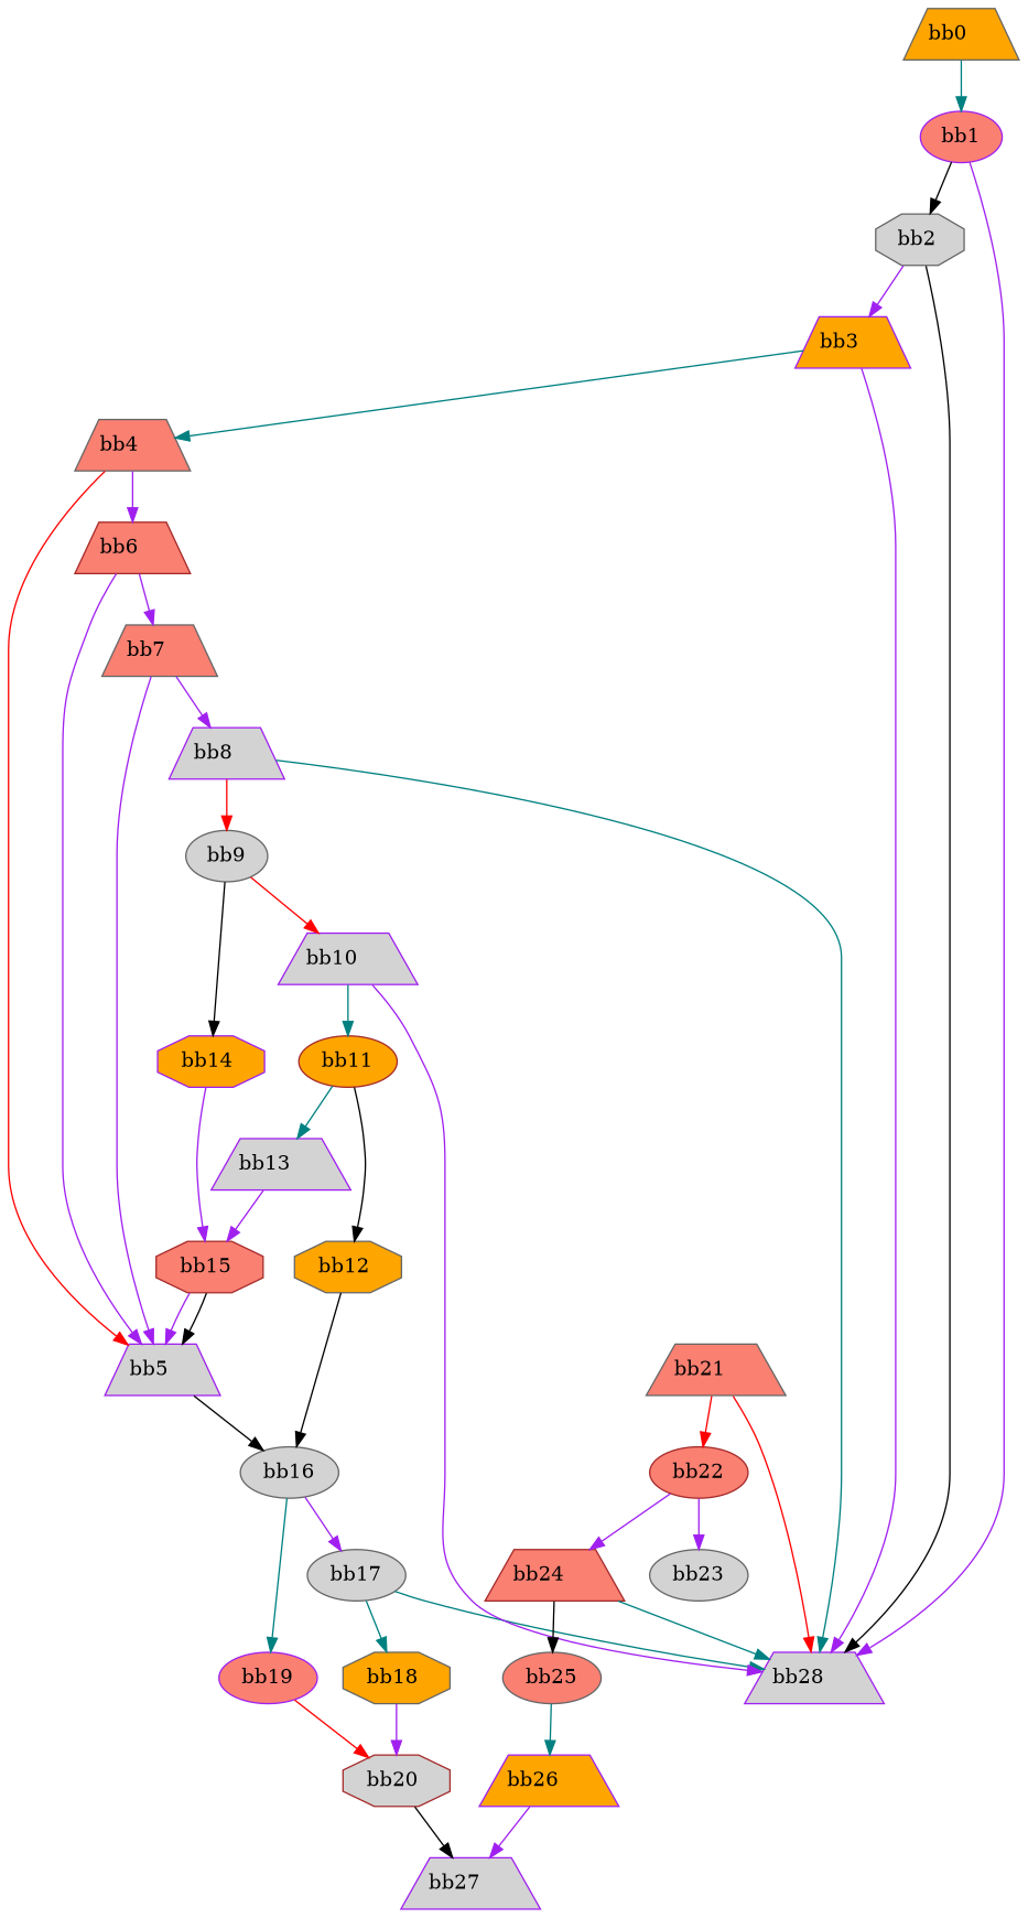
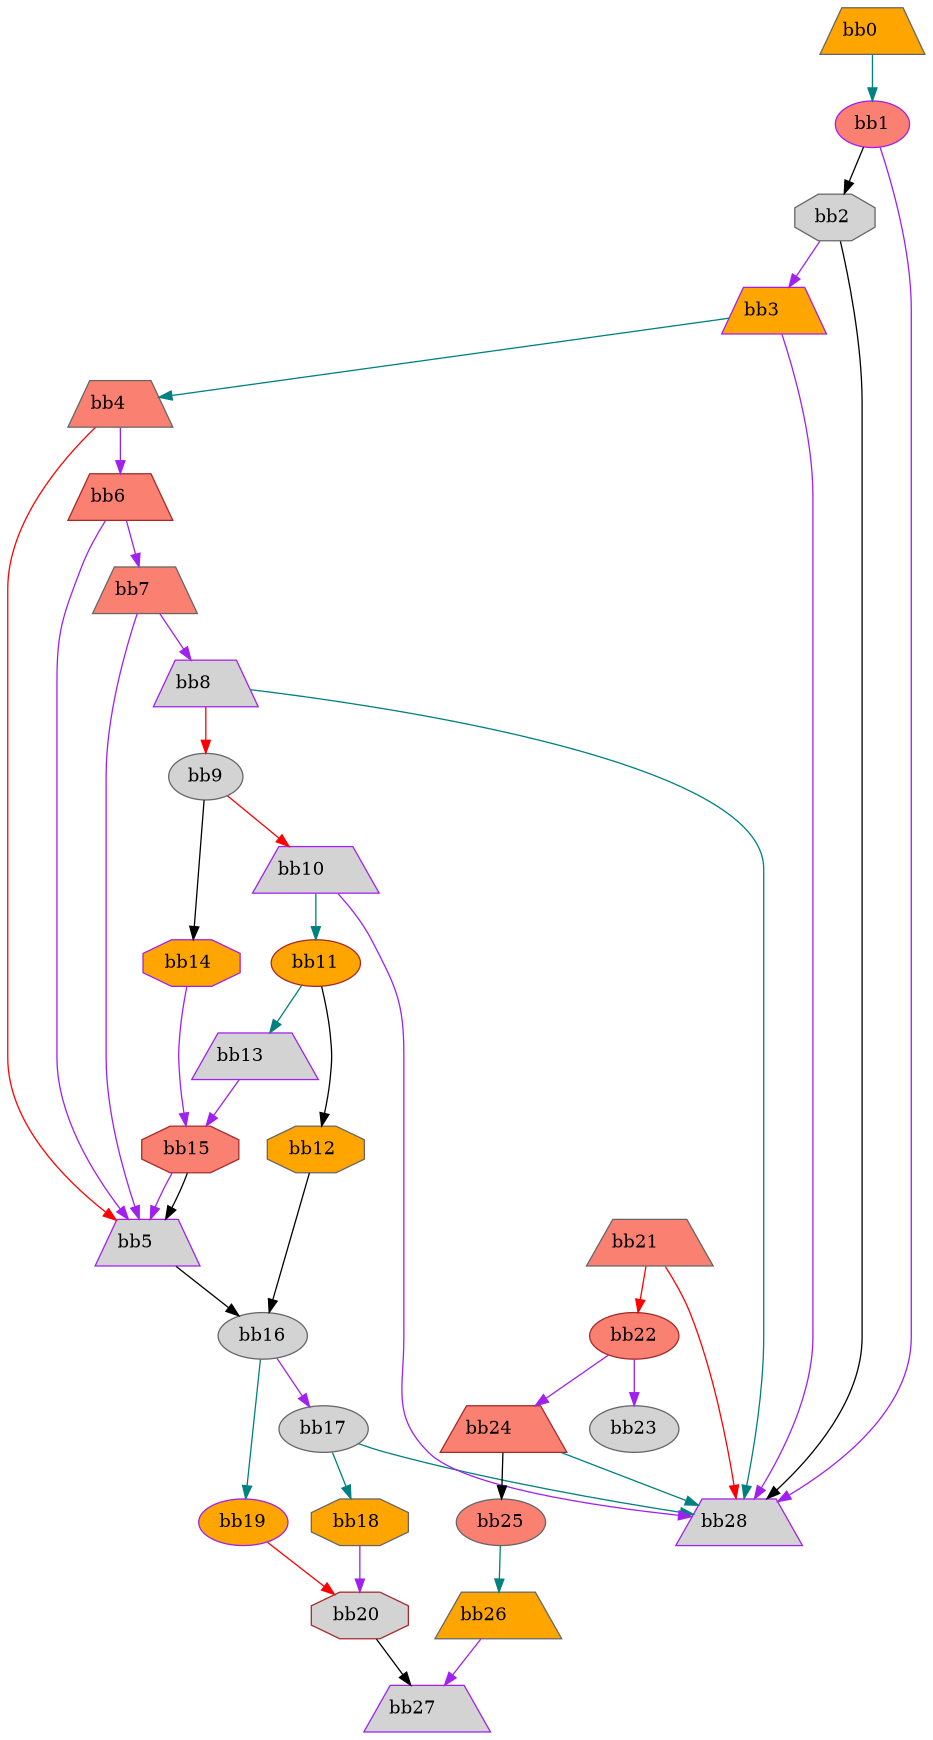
  digraph {
    node [color=gray40 fillcolor=lightgrey shape=trapezium style=filled]
    edge [color=purple]
    n1 [fillcolor=orange label="bb0\l"]
    n2 [color=purple fillcolor=salmon label="bb1\l" shape=ellipse]
    n3 [label="bb2\l" shape=octagon]
    n4 [color=purple label="bb28\l"]
    n5 [fillcolor=salmon label="bb21\l"]
    n6 [color=brown fillcolor=salmon label="bb22\l" shape=ellipse]
    n7 [color=purple fillcolor=orange label="bb3\l"]
    n8 [fillcolor=salmon label="bb4\l"]
    n9 [color=purple label="bb5\l"]
    n10 [color=brown fillcolor=salmon label="bb6\l"]
    n11 [label="bb16\l" shape=ellipse]
    n12 [fillcolor=salmon label="bb7\l"]
    n13 [label="bb17\l" shape=ellipse]
-   n14 [color=purple fillcolor=salmon label="bb19\l" shape=ellipse]
+   n14 [color=purple fillcolor=orange label="bb19\l" shape=ellipse]
    n15 [color=purple label="bb8\l"]
    n16 [label="bb9\l" shape=ellipse]
    n17 [color=purple label="bb10\l"]
    n18 [color=purple fillcolor=orange label="bb14\l" shape=octagon]
    n19 [color=brown fillcolor=orange label="bb11\l" shape=ellipse]
    n20 [color=brown fillcolor=salmon label="bb15\l" shape=octagon]
    n21 [fillcolor=orange label="bb12\l" shape=octagon]
    n22 [color=purple label="bb13\l"]
    n23 [fillcolor=orange label="bb18\l" shape=octagon]
    n24 [color=brown label="bb20\l" shape=octagon]
    n25 [color=purple label="bb27\l"]
    n26 [label="bb23\l" shape=ellipse]
    n27 [color=brown fillcolor=salmon label="bb24\l"]
    n28 [fillcolor=salmon label="bb25\l" shape=ellipse]
-   n29 [color=purple fillcolor=orange label="bb26\l"]
+   n29 [fillcolor=orange label="bb26\l"]
    n1 -> n2 [color=teal]
    n2 -> n3 [color=black]
    n2 -> n4
    n3 -> n4 [color=black]
    n3 -> n7
    n5 -> n4 [color=red]
    n5 -> n6 [color=red]
    n6 -> n26
    n6 -> n27
    n7 -> n4
    n7 -> n8 [color=teal]
    n8 -> n9 [color=red]
    n8 -> n10
    n9 -> n11 [color=black]
    n10 -> n9
    n10 -> n12
    n11 -> n13
    n11 -> n14 [color=teal]
    n12 -> n9
    n12 -> n15
    n13 -> n4 [color=teal]
    n13 -> n23 [color=teal]
    n14 -> n24 [color=red]
    n15 -> n4 [color=teal]
    n15 -> n16 [color=red]
    n16 -> n17 [color=red]
    n16 -> n18 [color=black]
    n17 -> n4
    n17 -> n19 [color=teal]
    n18 -> n20
    n19 -> n21 [color=black]
    n19 -> n22 [color=teal]
    n20 -> n9
    n20 -> n9 [color=black]
    n21 -> n11 [color=black]
    n22 -> n20
    n23 -> n24
    n24 -> n25 [color=black]
    n27 -> n4 [color=teal]
    n27 -> n28 [color=black]
    n28 -> n29 [color=teal]
    n29 -> n25
  }
